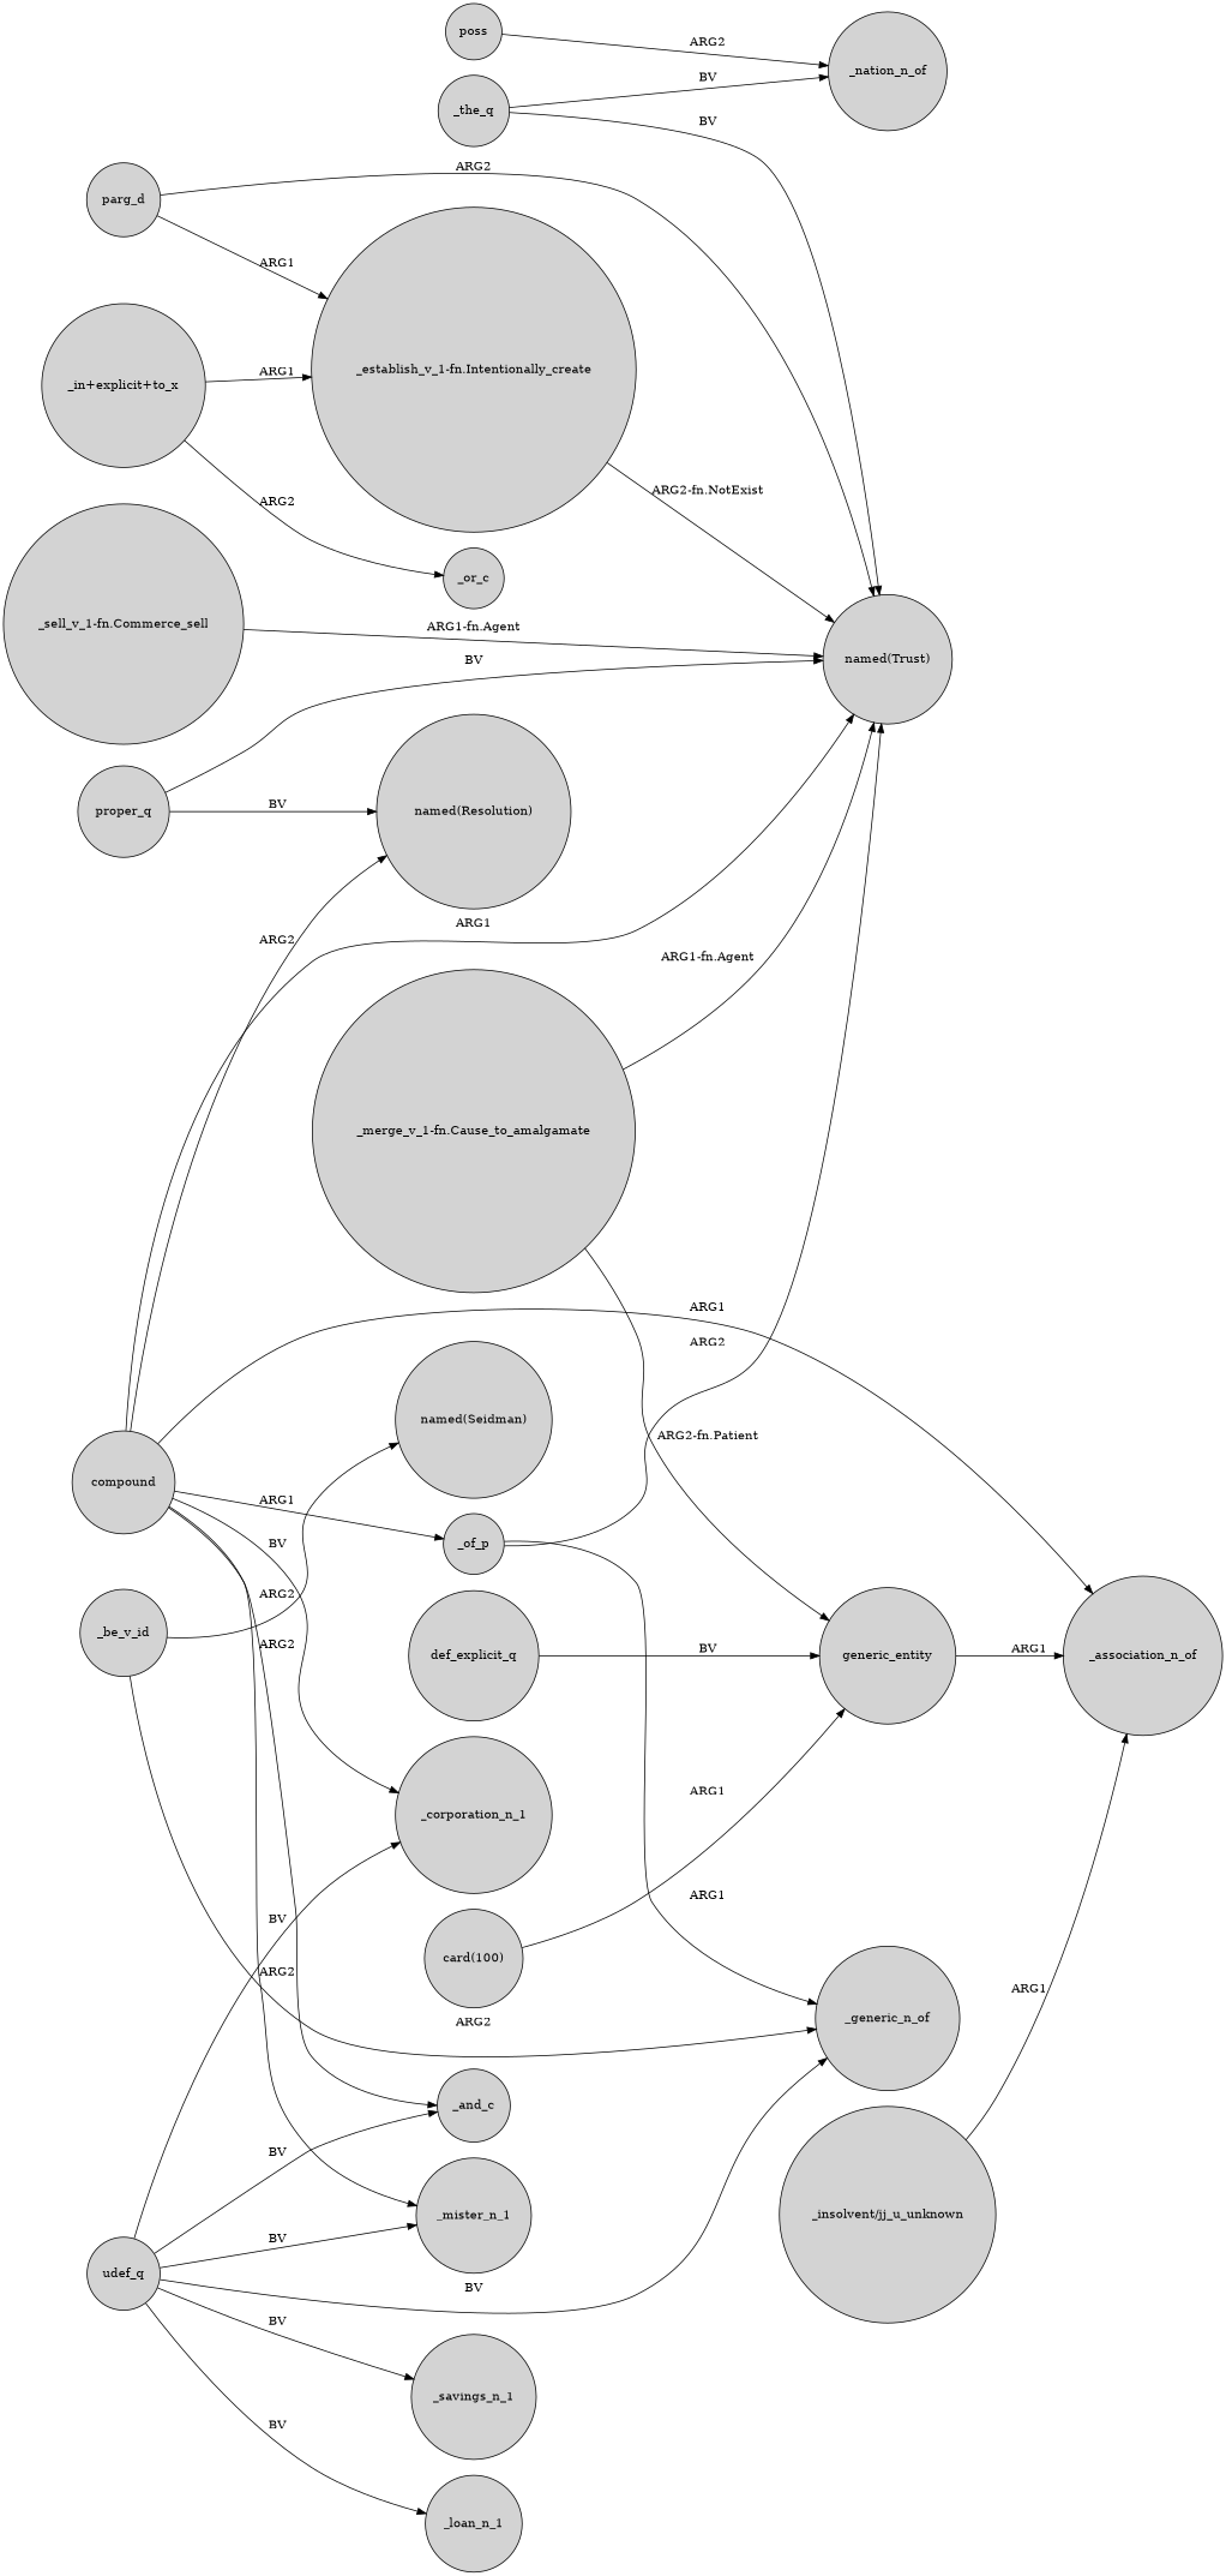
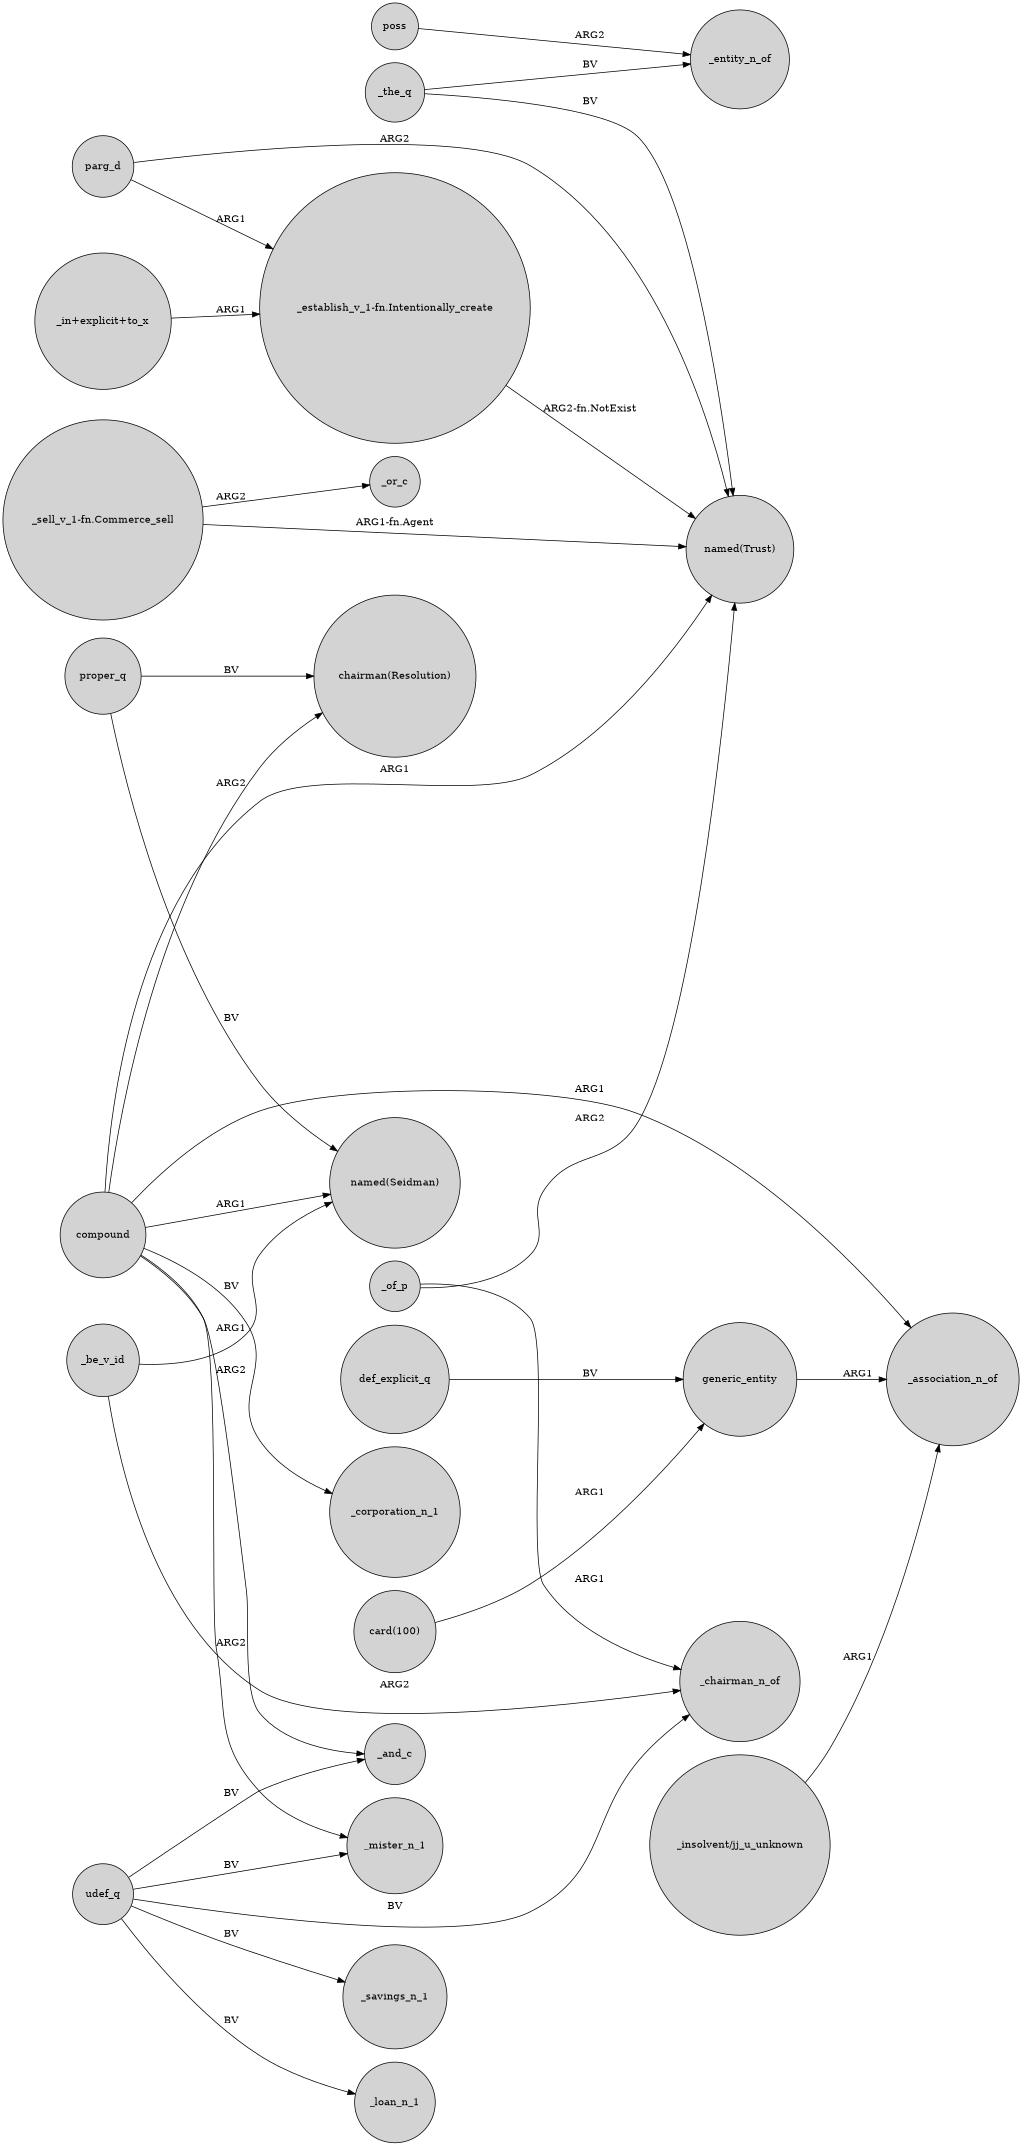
  digraph {
    rankdir=LR
    node [shape=circle style=filled]
    poss
-   _nation_n_of
+   _nation_n_of [label=_entity_n_of]
    generic_entity
    _association_n_of
    _of_p
    "named(Trust)"
-   _chairman_n_of [label=_generic_n_of]
+   _chairman_n_of
    "card(100)"
    _be_v_id
    "named(Seidman)"
    n11 [label="_in+explicit+to_x"]
    _or_c
    "_establish_v_1-fn.Intentionally_create"
    compound
    _mister_n_1
    _corporation_n_1
    _and_c
-   "named(Resolution)"
+   "named(Resolution)" [label="chairman(Resolution)"]
    udef_q
    _savings_n_1
    _loan_n_1
    def_explicit_q
    _the_q
    "_sell_v_1-fn.Commerce_sell"
    parg_d
    proper_q
-   "_merge_v_1-fn.Cause_to_amalgamate"
    "_insolvent/jj_u_unknown"
    poss -> _nation_n_of [label=ARG2]
    generic_entity -> _association_n_of [label=ARG1]
    _of_p -> "named(Trust)" [label=ARG2]
    _of_p -> _chairman_n_of [label=ARG1]
    "card(100)" -> generic_entity [label=ARG1]
    _be_v_id -> _chairman_n_of [label=ARG2]
-   _be_v_id -> "named(Seidman)" [label=ARG2]
-   n11 -> _or_c [label=ARG2]
+   _be_v_id -> "named(Seidman)" [label=ARG1]
+   "_sell_v_1-fn.Commerce_sell" -> _or_c [label=ARG2]
    n11 -> "_establish_v_1-fn.Intentionally_create" [label=ARG1]
    "_establish_v_1-fn.Intentionally_create" -> "named(Trust)" [label="ARG2-fn.NotExist"]
    compound -> _association_n_of [label=ARG1]
    compound -> "named(Trust)" [label=ARG1]
-   compound -> _of_p [label=ARG1]
+   compound -> "named(Seidman)" [label=ARG1]
    compound -> _mister_n_1 [label=ARG2]
    compound -> _corporation_n_1 [label=BV]
    compound -> _and_c [label=ARG2]
    compound -> "named(Resolution)" [label=ARG2]
    udef_q -> _chairman_n_of [label=BV]
    udef_q -> _mister_n_1 [label=BV]
-   udef_q -> _corporation_n_1 [label=BV]
    udef_q -> _and_c [label=BV]
    udef_q -> _savings_n_1 [label=BV]
    udef_q -> _loan_n_1 [label=BV]
    def_explicit_q -> generic_entity [label=BV]
    _the_q -> _nation_n_of [label=BV]
    _the_q -> "named(Trust)" [label=BV]
    "_sell_v_1-fn.Commerce_sell" -> "named(Trust)" [label="ARG1-fn.Agent"]
    parg_d -> "named(Trust)" [label=ARG2]
    parg_d -> "_establish_v_1-fn.Intentionally_create" [label=ARG1]
-   proper_q -> "named(Trust)" [label=BV]
+   proper_q -> "named(Seidman)" [label=BV]
    proper_q -> "named(Resolution)" [label=BV]
-   "_merge_v_1-fn.Cause_to_amalgamate" -> generic_entity [label="ARG2-fn.Patient"]
-   "_merge_v_1-fn.Cause_to_amalgamate" -> "named(Trust)" [label="ARG1-fn.Agent"]
    "_insolvent/jj_u_unknown" -> _association_n_of [label=ARG1]
  }
